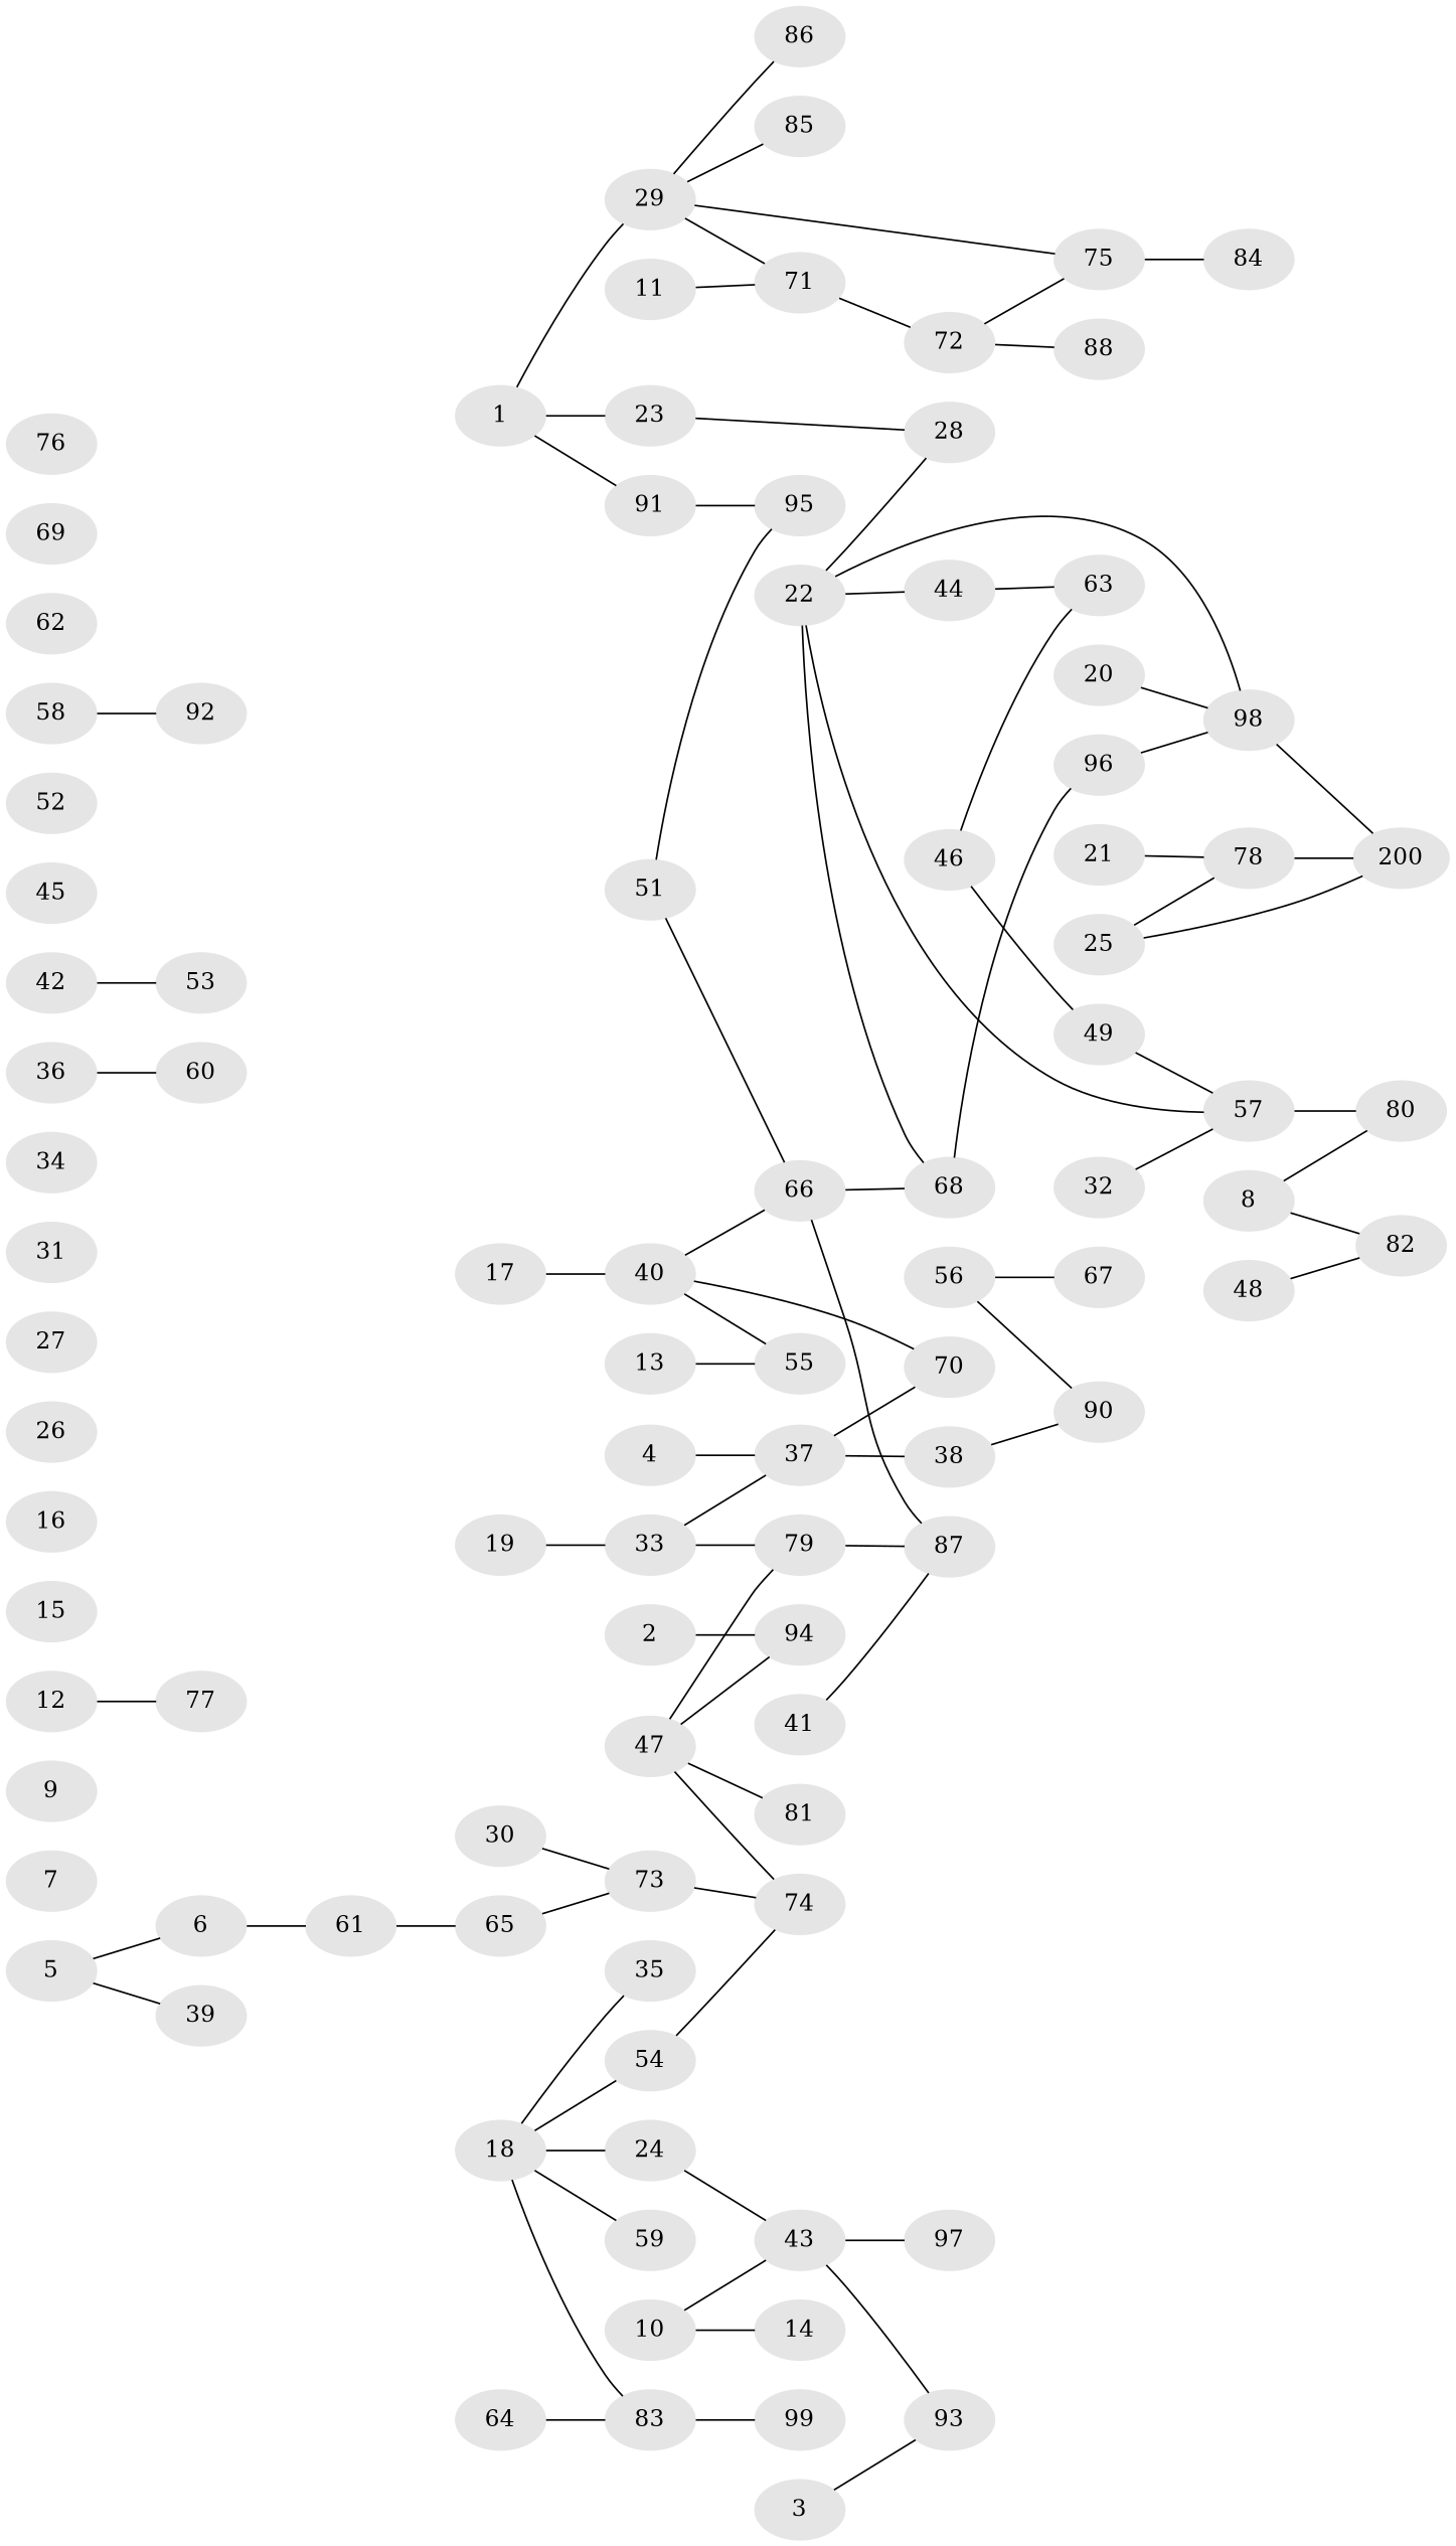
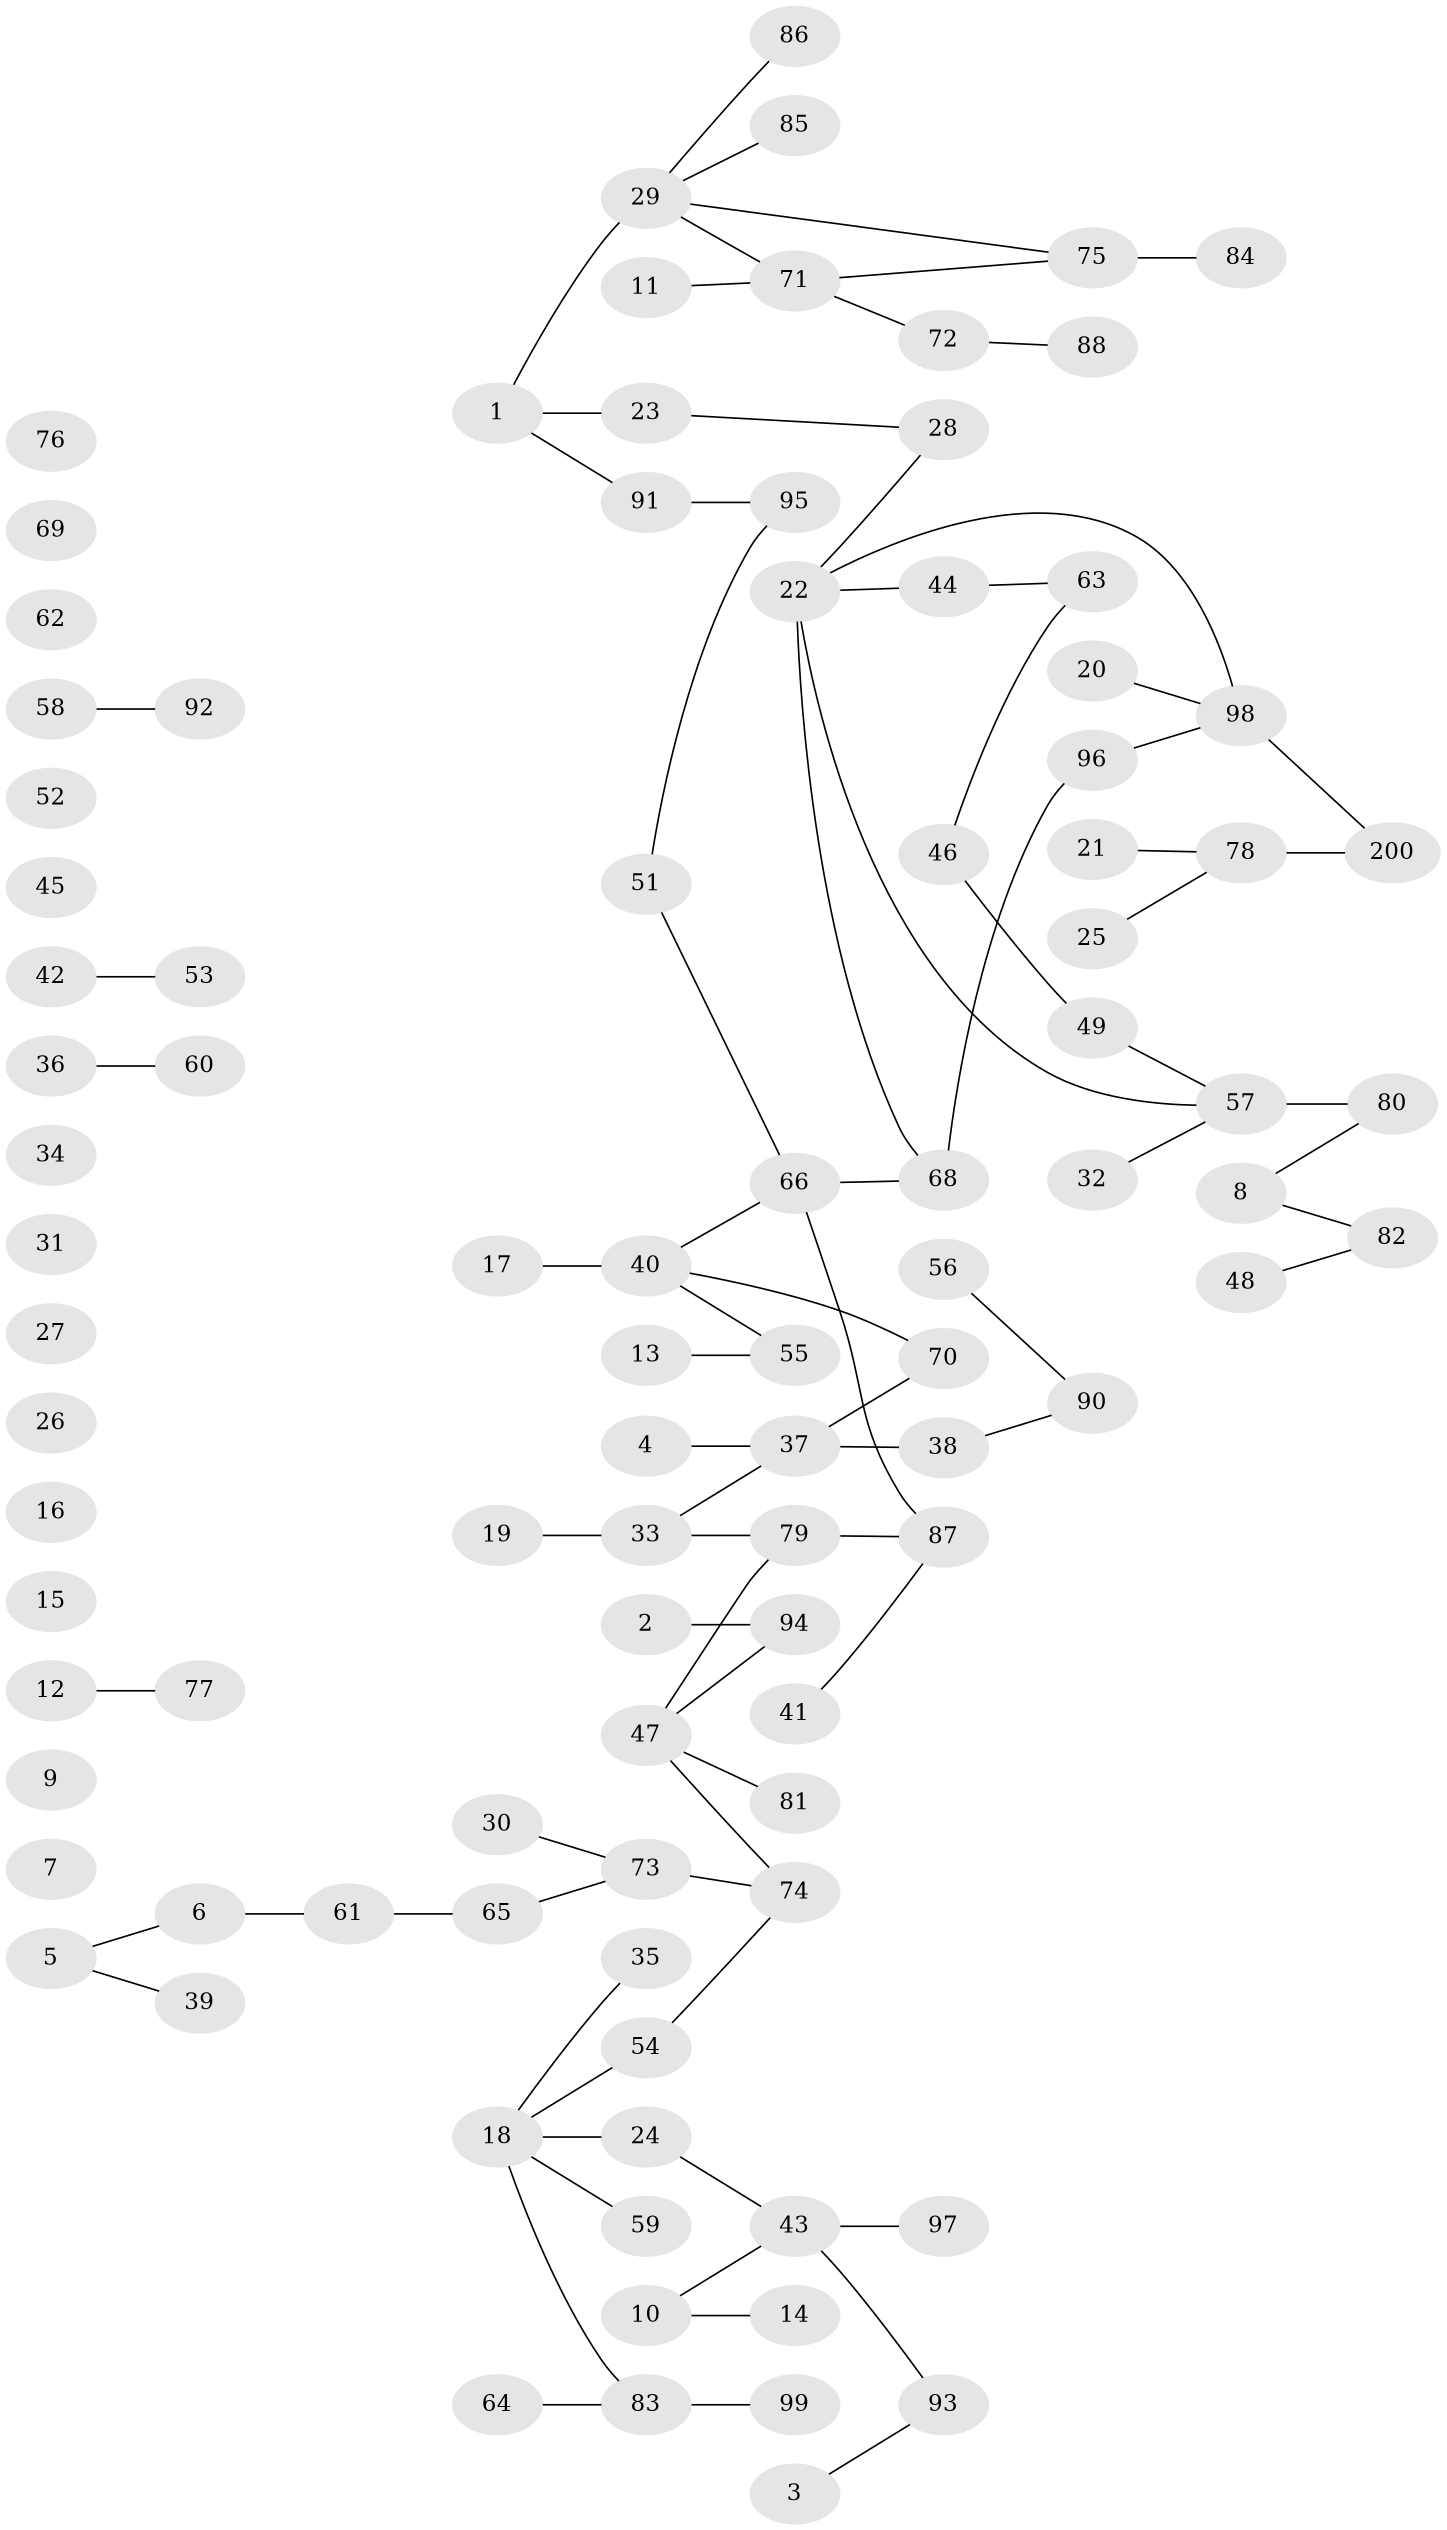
  graph {
    rankdir=LR
    node [color=gray90 style=filled]
    1
    23
    29
    91
    28
    71
    85
    86
    75
    37
    38
    70
    95
    2
    94
    3
    93
    4
    5
    6
    39
    61
    65
    7
    8
    80
    82
    9
    10
    14
    43
    97
    11
    72
    12
    77
    13
    55
    15
    16
    17
    40
    66
    18
    24
    35
    54
    59
    83
    74
    99
    19
    33
    79
    20
    98
    n57 [label=200]
    21
    78
    22
    44
    57
    68
    63
    96
    25
    26
    27
    30
    73
    31
    32
    87
    34
    36
    60
    90
    41
    42
    53
    45
    46
    49
    47
    81
    48
    51
    52
    56
-   67
    58
    92
    62
    64
    69
    88
    84
    76
    1 -- 23
    1 -- 29
    1 -- 91
    23 -- 28
    29 -- 71
    29 -- 85
    29 -- 86
    29 -- 75
    91 -- 95
    71 -- 72
    75 -- 84
    37 -- 38
    37 -- 70
    38 -- 90
    2 -- 94
    3 -- 93
    4 -- 37
    5 -- 6
    5 -- 39
    6 -- 61
    61 -- 65
    65 -- 73
    8 -- 80
    8 -- 82
    10 -- 14
    10 -- 43
    43 -- 93
    43 -- 97
    11 -- 71
-   72 -- 75
+   71 -- 75
    72 -- 88
    12 -- 77
    13 -- 55
    17 -- 40
    40 -- 70
    40 -- 55
    40 -- 66
    66 -- 68
    66 -- 87
    18 -- 24
    18 -- 35
    18 -- 54
    18 -- 59
    18 -- 83
    24 -- 43
    54 -- 74
    83 -- 99
    19 -- 33
    33 -- 37
    33 -- 79
    79 -- 87
    20 -- 98
    98 -- n57
    21 -- 78
    78 -- n57
    22 -- 28
    22 -- 98
    22 -- 44
    22 -- 57
    22 -- 68
    44 -- 63
    57 -- 80
    68 -- 96
    96 -- 98
-   25 -- n57
    25 -- 78
    30 -- 73
    73 -- 74
    32 -- 57
    36 -- 60
    41 -- 87
    42 -- 53
    46 -- 63
    46 -- 49
    49 -- 57
    47 -- 94
    47 -- 74
    47 -- 79
    47 -- 81
    48 -- 82
    51 -- 95
    51 -- 66
    56 -- 90
-   56 -- 67
    58 -- 92
    64 -- 83
  }
